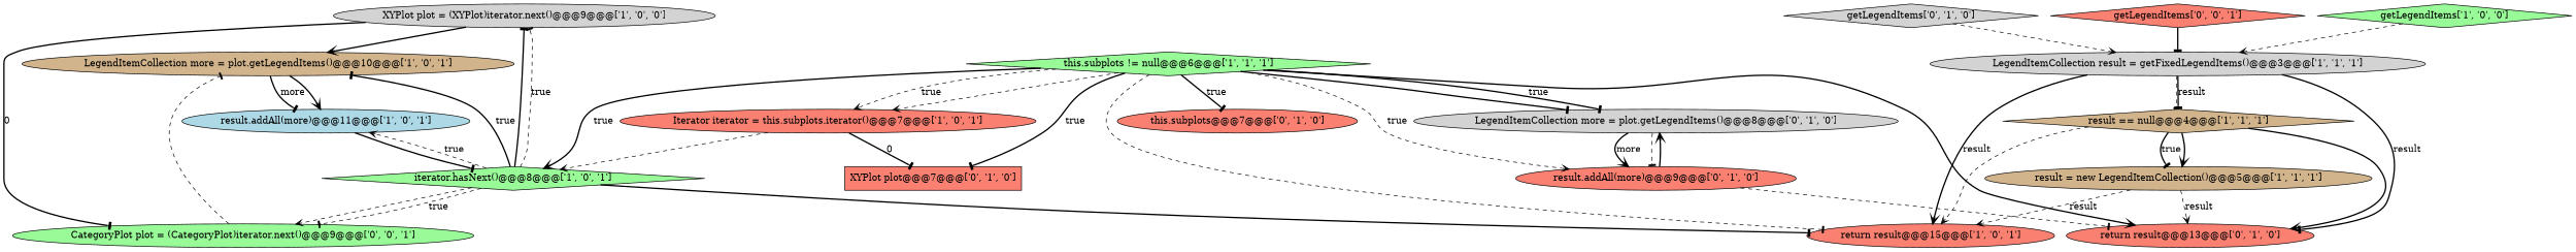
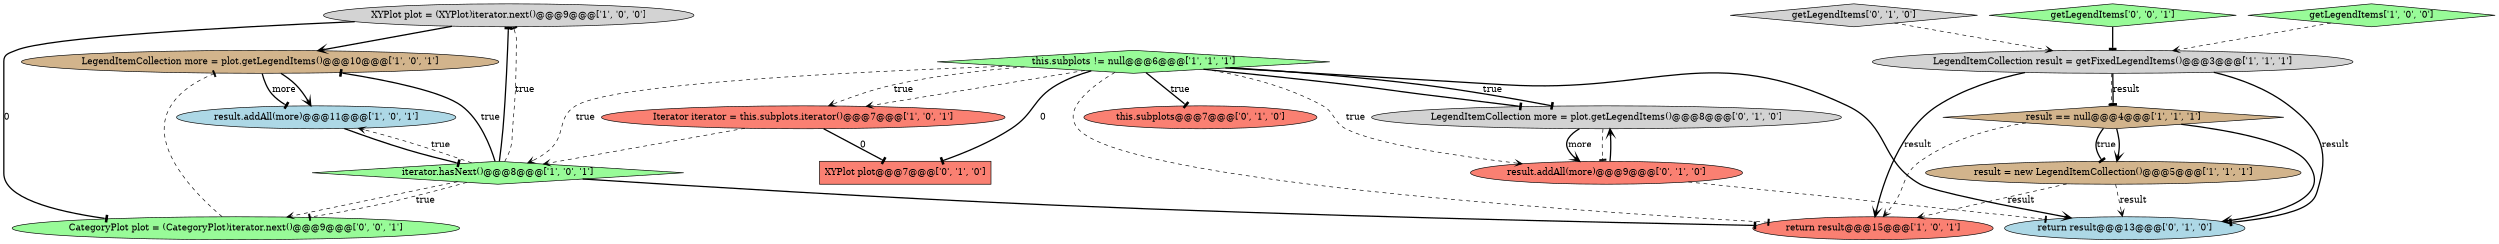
  digraph {
    fontname="DejaVu Serif"
    node [fillcolor=palegreen fontname="DejaVu Serif" shape=ellipse style=filled]
    edge [arrowhead=tee fontname="DejaVu Serif" style=bold]
    n1 [fillcolor=lightgrey label="XYPlot plot = (XYPlot)iterator.next()@@@9@@@['1', '0', '0']"]
    n2 [fillcolor=tan label="LegendItemCollection more = plot.getLegendItems()@@@10@@@['1', '0', '1']"]
    n3 [label="CategoryPlot plot = (CategoryPlot)iterator.next()@@@9@@@['0', '0', '1']"]
    n4 [fillcolor=lightblue label="result.addAll(more)@@@11@@@['1', '0', '1']"]
    n5 [fillcolor=salmon label="this.subplots@@@7@@@['0', '1', '0']"]
    n6 [label="iterator.hasNext()@@@8@@@['1', '0', '1']" shape=diamond]
    n7 [fillcolor=salmon label="return result@@@15@@@['1', '0', '1']"]
    n8 [label="this.subplots != null@@@6@@@['1', '1', '1']" shape=diamond]
    n9 [fillcolor=lightgrey label="LegendItemCollection more = plot.getLegendItems()@@@8@@@['0', '1', '0']"]
    n10 [fillcolor=salmon label="Iterator iterator = this.subplots.iterator()@@@7@@@['1', '0', '1']"]
    n11 [fillcolor=salmon label="result.addAll(more)@@@9@@@['0', '1', '0']"]
-   n12 [fillcolor=salmon label="return result@@@13@@@['0', '1', '0']"]
+   n12 [fillcolor=lightblue label="return result@@@13@@@['0', '1', '0']"]
    n13 [fillcolor=salmon label="XYPlot plot@@@7@@@['0', '1', '0']" shape=box]
-   n14 [fillcolor=salmon label="getLegendItems['0', '0', '1']" shape=diamond]
+   n14 [label="getLegendItems['0', '0', '1']" shape=diamond]
    n15 [fillcolor=lightgrey label="LegendItemCollection result = getFixedLegendItems()@@@3@@@['1', '1', '1']"]
    n16 [fillcolor=tan label="result == null@@@4@@@['1', '1', '1']" shape=diamond]
    n17 [fillcolor=tan label="result = new LegendItemCollection()@@@5@@@['1', '1', '1']"]
    n18 [label="getLegendItems['1', '0', '0']" shape=diamond]
    n19 [fillcolor=lightgrey label="getLegendItems['0', '1', '0']" shape=diamond]
    n1 -> n2 [arrowhead=vee]
    n1 -> n3 [label=0]
    n2 -> n4 [label=more]
    n2 -> n4 [arrowhead=vee]
    n3 -> n2 [style=dashed]
    n4 -> n6
    n6 -> n1
    n6 -> n1 [label=true style=dashed]
    n6 -> n2 [label=true]
    n6 -> n3 [arrowhead=vee style=dashed]
    n6 -> n3 [label=true style=dashed]
    n6 -> n4 [arrowhead=vee label=true style=dashed]
    n6 -> n7
    n8 -> n5 [label=true]
-   n8 -> n6 [arrowhead=vee label=true]
+   n8 -> n6 [arrowhead=vee label=true style=dashed]
    n8 -> n7 [style=dashed]
    n8 -> n9 [label=true]
    n8 -> n9
    n8 -> n10 [arrowhead=vee label=true style=dashed]
    n8 -> n10 [arrowhead=vee style=dashed]
    n8 -> n11 [arrowhead=vee label=true style=dashed]
    n8 -> n12 [arrowhead=vee]
-   n8 -> n13 [label=true]
+   n8 -> n13 [label=0]
    n9 -> n11 [arrowhead=vee label=more]
    n9 -> n11 [style=dashed]
    n10 -> n6 [arrowhead=vee style=dashed]
    n10 -> n13 [label=0]
    n11 -> n9 [arrowhead=vee]
    n11 -> n12 [style=dashed]
    n14 -> n15
    n15 -> n7 [arrowhead=vee label=result]
    n15 -> n12 [label=result]
    n15 -> n16 [label=result]
    n15 -> n16 [style=dashed]
    n16 -> n7 [arrowhead=vee style=dashed]
    n16 -> n12 [arrowhead=vee]
    n16 -> n17 [arrowhead=vee]
    n16 -> n17 [label=true]
    n17 -> n7 [arrowhead=vee label=result style=dashed]
    n17 -> n12 [arrowhead=vee label=result style=dashed]
    n18 -> n15 [arrowhead=vee style=dashed]
    n19 -> n15 [arrowhead=vee style=dashed]
  }
